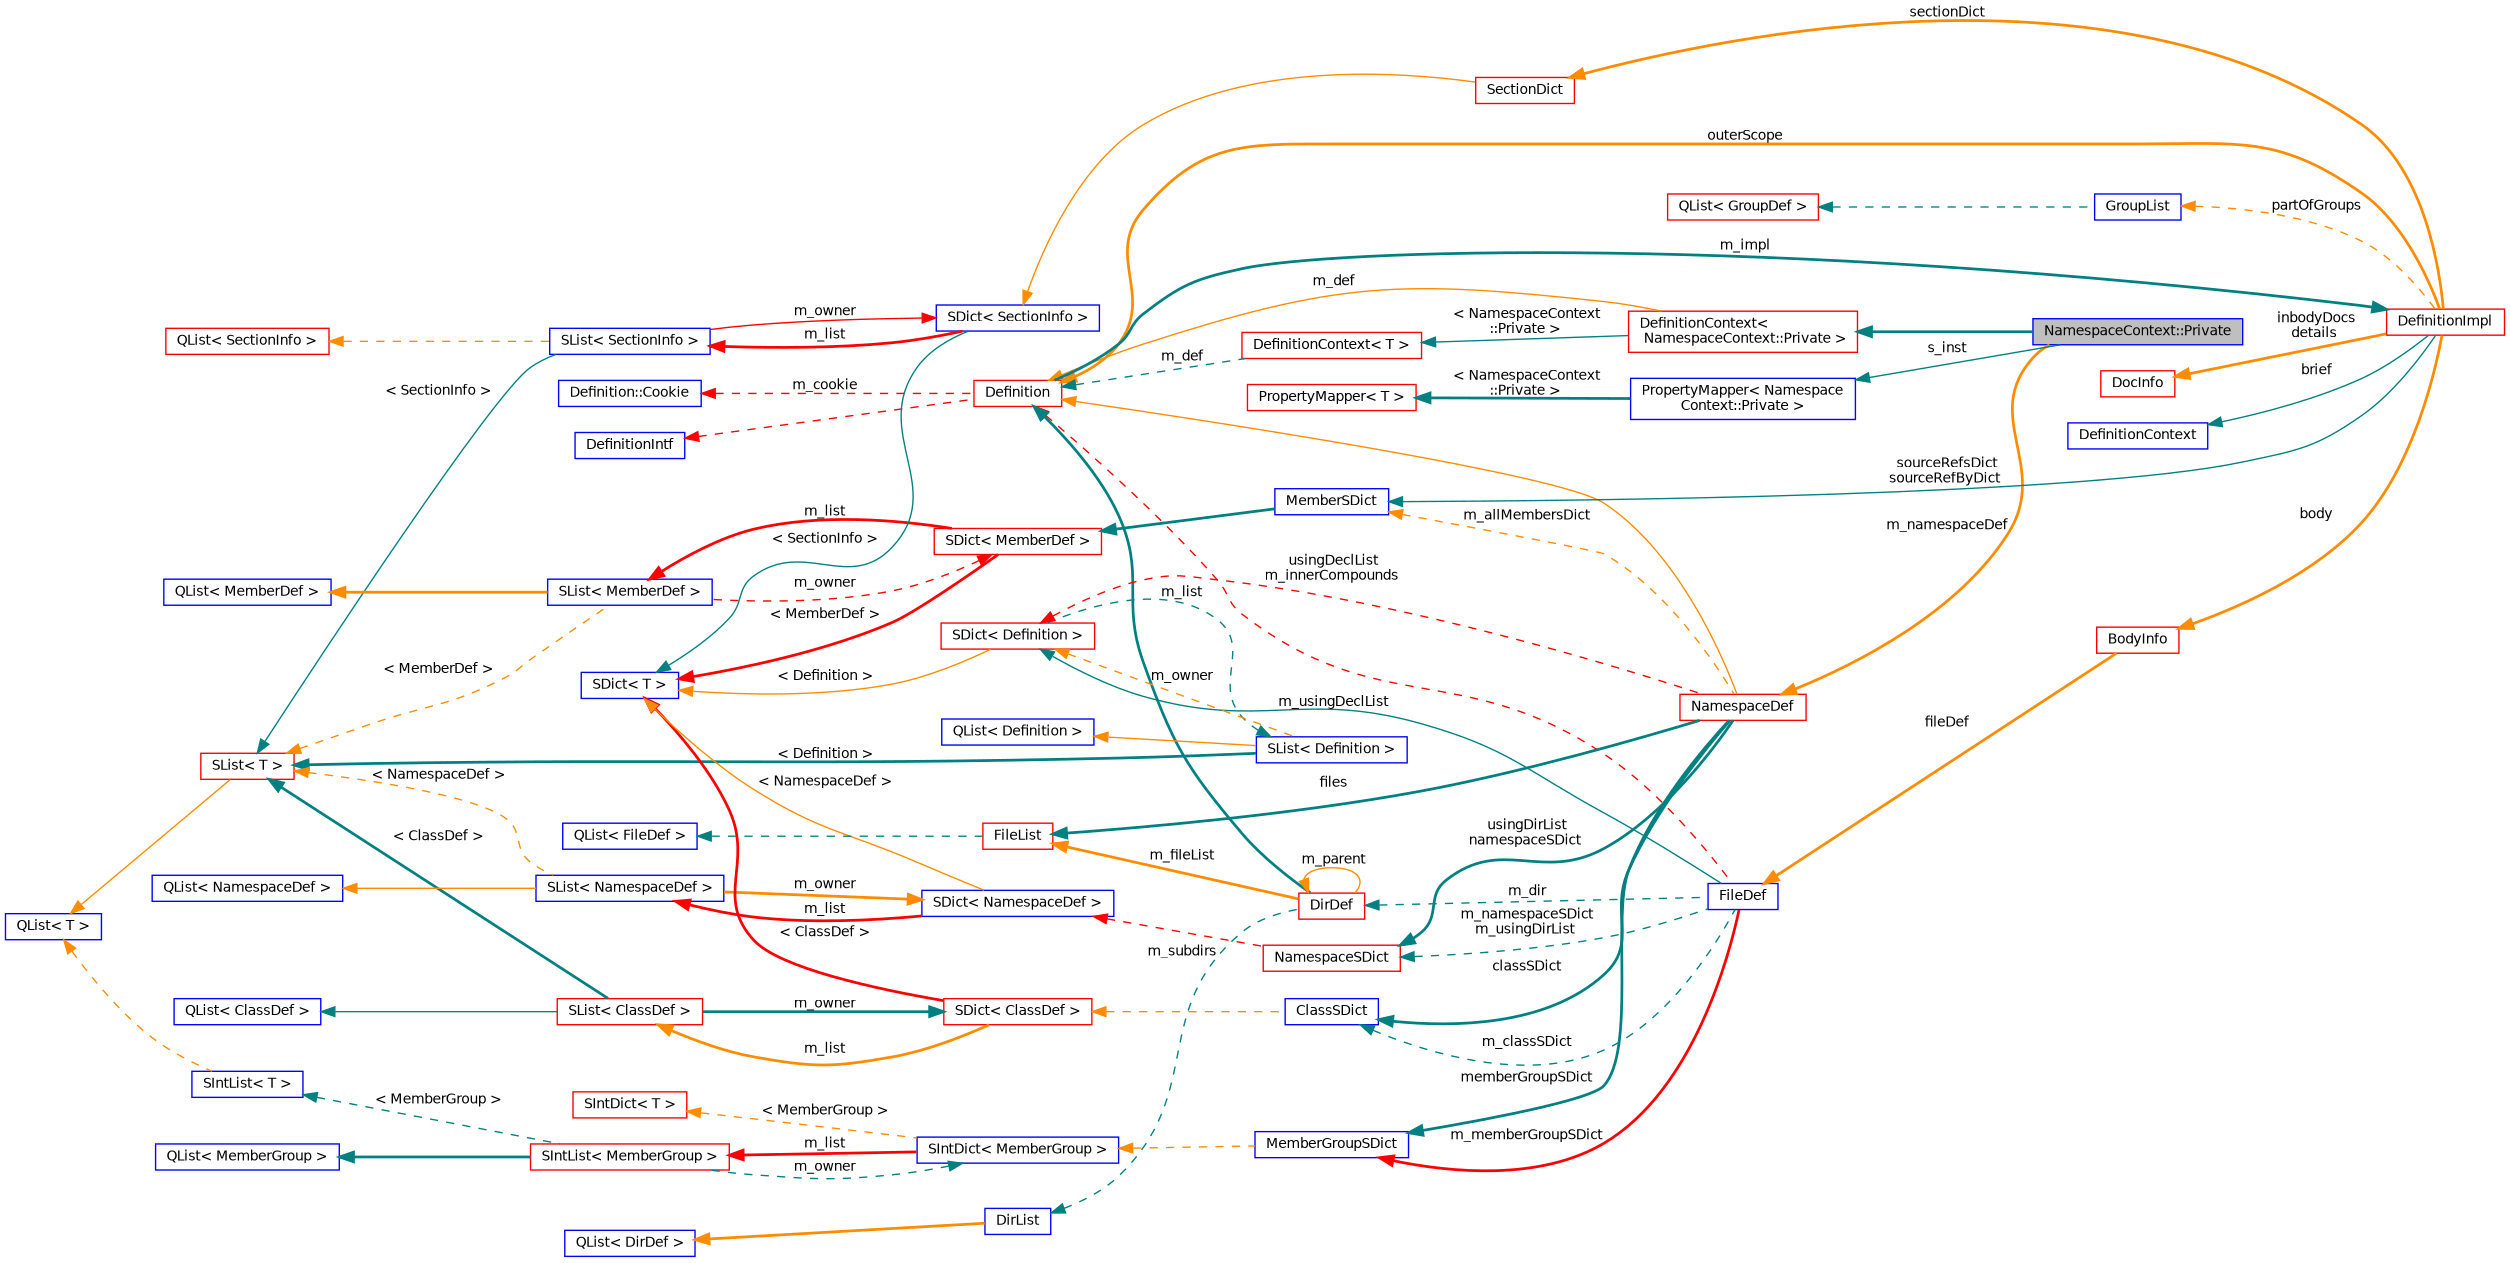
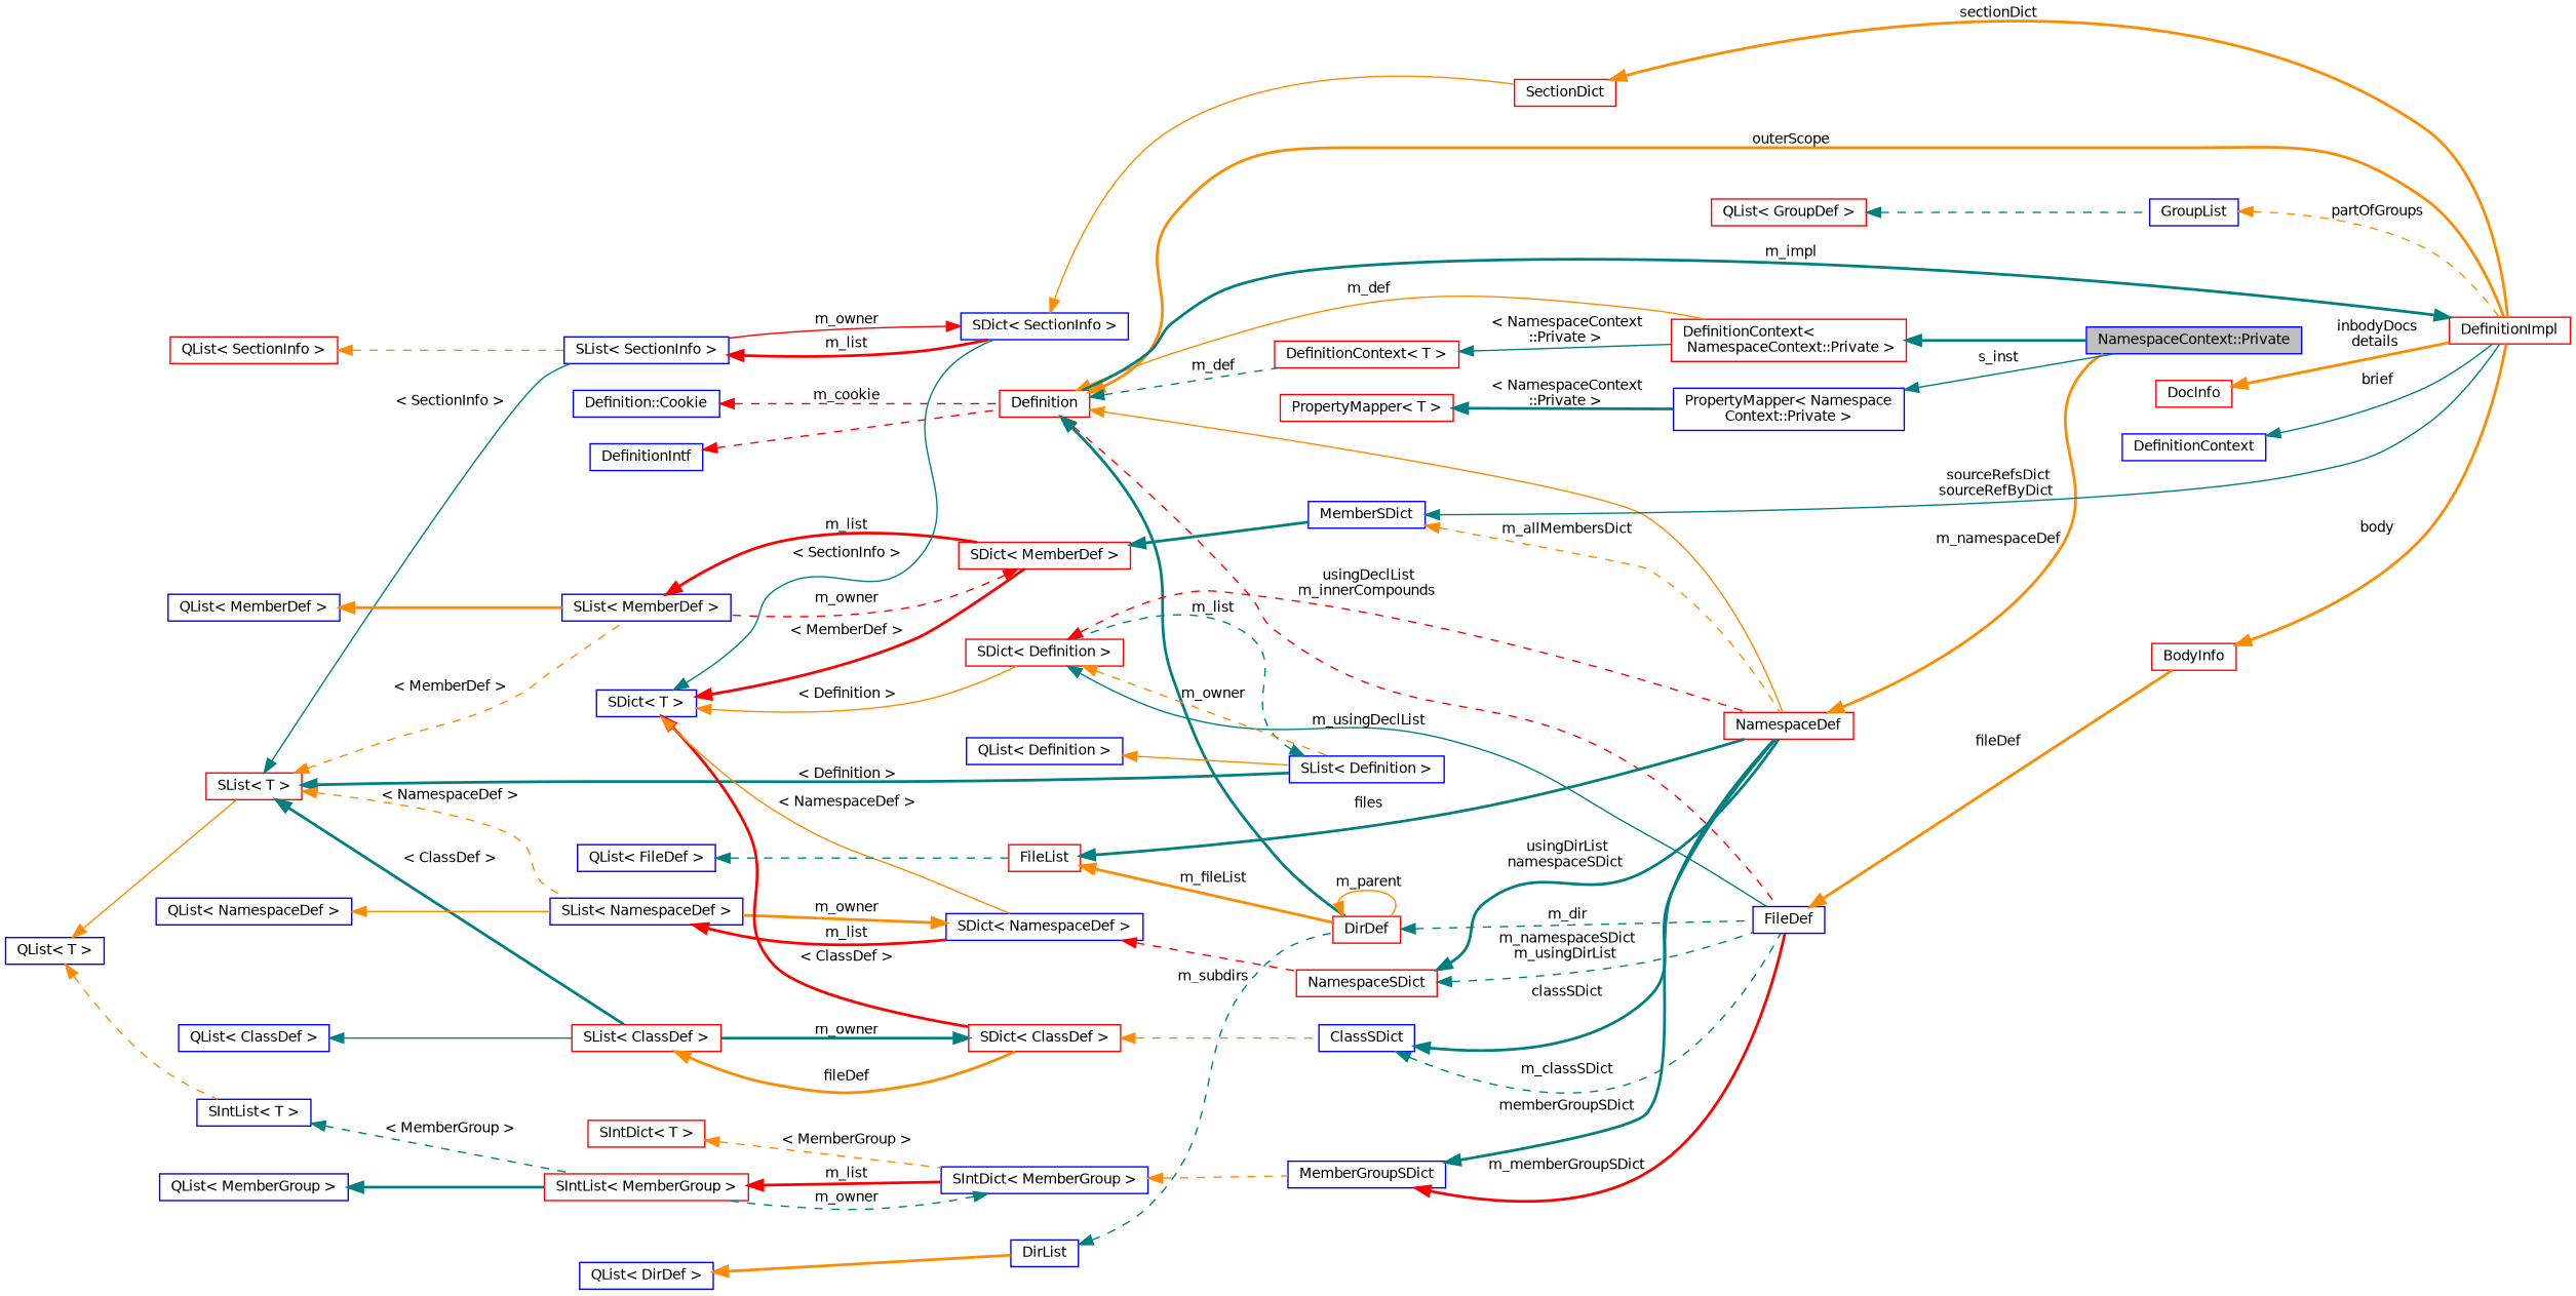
  digraph {
    rankdir=LR
    node [color=blue fillcolor=white fontname=Helvetica fontsize=10 shape=record style=filled]
    edge [color=teal dir=back fontname=Helvetica fontsize=10 labelfontname=Helvetica labelfontsize=10 style=bold]
    n1 [fillcolor=grey75 fontcolor=black height=0.2 label="NamespaceContext::Private" width=0.4]
    n2 [color=red height=0.2 label="DefinitionContext\<\l NamespaceContext::Private \>" width=0.4]
    n3 [color=red height=0.2 label=Definition width=0.4]
    n4 [color=red height=0.2 label=DefinitionImpl width=0.4]
    n5 [height=0.2 label=FileDef width=0.4]
    n6 [color=red height=0.2 label=DirDef width=0.4]
    n7 [color=red height=0.2 label="DefinitionContext\< T \>" width=0.4]
    n8 [color=red height=0.2 label=NamespaceDef width=0.4]
    n9 [color=red height=0.2 label=BodyInfo width=0.4]
    n10 [height=0.2 label=DefinitionIntf width=0.4]
    n11 [height=0.2 label="Definition::Cookie" width=0.4]
    n12 [color=red height=0.2 label=SectionDict width=0.4]
    n13 [height=0.2 label="SDict\< SectionInfo \>" width=0.4]
    n14 [height=0.2 label="SList\< SectionInfo \>" width=0.4]
    n15 [color=red height=0.2 label="QList\< SectionInfo \>" width=0.4]
    n16 [color=red height=0.2 label="SList\< T \>" width=0.4]
    n17 [color=red height=0.2 label="SList\< ClassDef \>" width=0.4]
    n18 [height=0.2 label="SList\< Definition \>" width=0.4]
    n19 [height=0.2 label="SList\< NamespaceDef \>" width=0.4]
    n20 [height=0.2 label="SList\< MemberDef \>" width=0.4]
    n21 [color=red height=0.2 label="SDict\< ClassDef \>" width=0.4]
    n22 [color=red height=0.2 label="SDict\< Definition \>" width=0.4]
    n23 [height=0.2 label="SDict\< NamespaceDef \>" width=0.4]
    n24 [color=red height=0.2 label="SDict\< MemberDef \>" width=0.4]
    n25 [height=0.2 label="QList\< T \>" width=0.4]
    n26 [height=0.2 label="SIntList\< T \>" width=0.4]
    n27 [color=red height=0.2 label="SIntList\< MemberGroup \>" width=0.4]
    n28 [height=0.2 label="SDict\< T \>" width=0.4]
    n29 [height=0.2 label=ClassSDict width=0.4]
    n30 [color=red height=0.2 label=NamespaceSDict width=0.4]
    n31 [height=0.2 label=MemberSDict width=0.4]
    n32 [height=0.2 label="QList\< ClassDef \>" width=0.4]
    n33 [height=0.2 label="QList\< Definition \>" width=0.4]
    n34 [height=0.2 label=MemberGroupSDict width=0.4]
    n35 [height=0.2 label="SIntDict\< MemberGroup \>" width=0.4]
    n36 [height=0.2 label="QList\< MemberGroup \>" width=0.4]
    n37 [color=red height=0.2 label="SIntDict\< T \>" width=0.4]
    n38 [height=0.2 label=DirList width=0.4]
    n39 [height=0.2 label="QList\< DirDef \>" width=0.4]
    n40 [color=red height=0.2 label=FileList width=0.4]
    n41 [height=0.2 label="QList\< FileDef \>" width=0.4]
    n42 [height=0.2 label="QList\< NamespaceDef \>" width=0.4]
    n43 [height=0.2 label="QList\< MemberDef \>" width=0.4]
    n44 [height=0.2 label=GroupList width=0.4]
    n45 [color=red height=0.2 label="QList\< GroupDef \>" width=0.4]
    n46 [color=red height=0.2 label=DocInfo width=0.4]
    n47 [height=0.2 label=DefinitionContext width=0.4]
    n48 [height=0.2 label="PropertyMapper\< Namespace\lContext::Private \>" width=0.4]
    n49 [color=red height=0.2 label="PropertyMapper\< T \>" width=0.4]
    n2 -> n1
    n3 -> n2 [color=darkorange label=" m_def" style=solid]
    n3 -> n4 [color=darkorange label=" outerScope"]
    n3 -> n5 [color=red style=dashed]
    n3 -> n6
    n3 -> n7 [label=" m_def" style=dashed]
    n3 -> n8 [color=darkorange style=solid]
    n4 -> n3 [label=" m_impl"]
    n5 -> n9 [color=darkorange label=" fileDef"]
    n6 -> n5 [label=" m_dir" style=dashed]
    n6 -> n6 [color=darkorange label=" m_parent" style=solid]
    n7 -> n2 [label=" \< NamespaceContext\l::Private \>" style=solid]
    n8 -> n1 [color=darkorange label=" m_namespaceDef"]
    n9 -> n4 [color=darkorange label=" body"]
    n10 -> n3 [color=red style=dashed]
    n11 -> n3 [color=red label=" m_cookie" style=dashed]
    n12 -> n4 [color=darkorange label=" sectionDict"]
    n13 -> n12 [color=darkorange style=solid]
    n13 -> n14 [color=red label=" m_owner" style=solid]
    n14 -> n13 [color=red label=" m_list"]
    n15 -> n14 [color=darkorange style=dashed]
    n16 -> n14 [label=" \< SectionInfo \>" style=solid]
    n16 -> n17 [label=" \< ClassDef \>"]
    n16 -> n18 [label=" \< Definition \>"]
    n16 -> n19 [color=darkorange label=" \< NamespaceDef \>" style=dashed]
    n16 -> n20 [color=darkorange label=" \< MemberDef \>" style=dashed]
-   n17 -> n21 [color=darkorange label=" m_list"]
+   n17 -> n21 [color=darkorange label=" fileDef"]
    n18 -> n22 [label=" m_list" style=dashed]
    n19 -> n23 [color=red label=" m_list"]
    n20 -> n24 [color=red label=" m_list"]
    n21 -> n17 [label=" m_owner"]
    n21 -> n29 [color=darkorange style=dashed]
    n22 -> n5 [label=" m_usingDeclList" style=solid]
    n22 -> n8 [color=red label=" usingDeclList\nm_innerCompounds" style=dashed]
    n22 -> n18 [color=darkorange label=" m_owner" style=dashed]
    n23 -> n19 [color=darkorange label=" m_owner"]
    n23 -> n30 [color=red style=dashed]
    n24 -> n20 [color=red label=" m_owner" style=dashed]
    n24 -> n31
    n25 -> n16 [color=darkorange style=solid]
    n25 -> n26 [color=darkorange style=dashed]
    n26 -> n27 [label=" \< MemberGroup \>" style=dashed]
    n27 -> n35 [color=red label=" m_list"]
    n28 -> n13 [label=" \< SectionInfo \>" style=solid]
    n28 -> n21 [color=red label=" \< ClassDef \>"]
    n28 -> n22 [color=darkorange label=" \< Definition \>" style=solid]
    n28 -> n23 [color=darkorange label=" \< NamespaceDef \>" style=solid]
    n28 -> n24 [color=red label=" \< MemberDef \>"]
    n29 -> n5 [label=" m_classSDict" style=dashed]
    n29 -> n8 [label=" classSDict"]
    n30 -> n5 [label=" m_namespaceSDict\nm_usingDirList" style=dashed]
    n30 -> n8 [label=" usingDirList\nnamespaceSDict"]
    n31 -> n4 [label=" sourceRefsDict\nsourceRefByDict" style=solid]
    n31 -> n8 [color=darkorange label=" m_allMembersDict" style=dashed]
    n32 -> n17 [style=solid]
    n33 -> n18 [color=darkorange style=solid]
    n34 -> n5 [color=red label=" m_memberGroupSDict"]
    n34 -> n8 [label=" memberGroupSDict"]
    n35 -> n27 [label=" m_owner" style=dashed]
    n35 -> n34 [color=darkorange style=dashed]
    n36 -> n27
    n37 -> n35 [color=darkorange label=" \< MemberGroup \>" style=dashed]
    n38 -> n6 [label=" m_subdirs" style=dashed]
    n39 -> n38 [color=darkorange]
    n40 -> n6 [color=darkorange label=" m_fileList"]
    n40 -> n8 [label=" files"]
    n41 -> n40 [style=dashed]
    n42 -> n19 [color=darkorange style=solid]
    n43 -> n20 [color=darkorange]
    n44 -> n4 [color=darkorange label=" partOfGroups" style=dashed]
    n45 -> n44 [style=dashed]
    n46 -> n4 [color=darkorange label=" inbodyDocs\ndetails"]
    n47 -> n4 [label=" brief" style=solid]
    n48 -> n1 [label=" s_inst" style=solid]
    n49 -> n48 [label=" \< NamespaceContext\l::Private \>"]
  }
